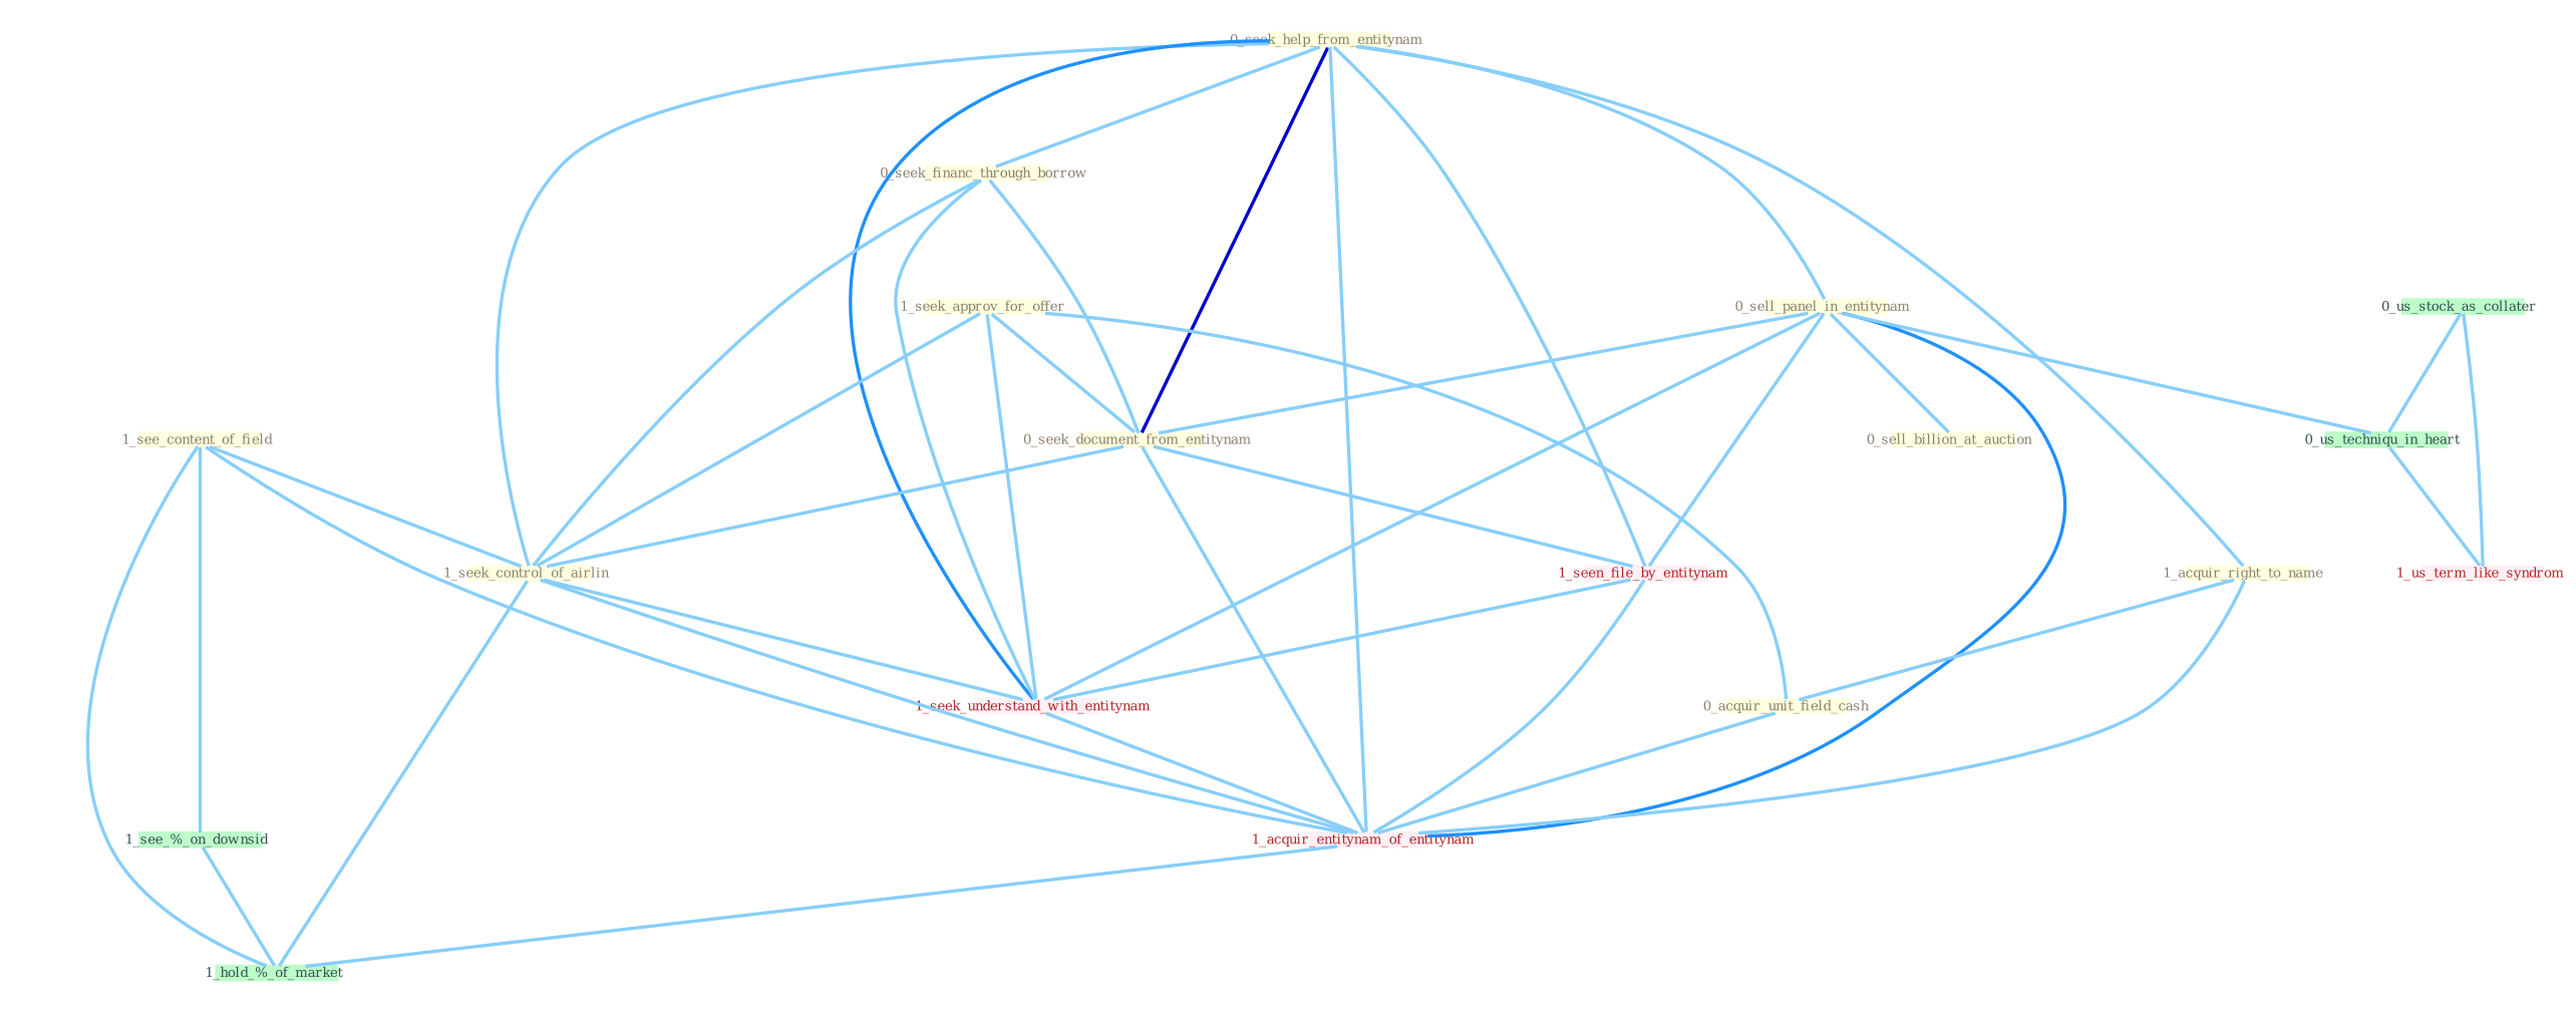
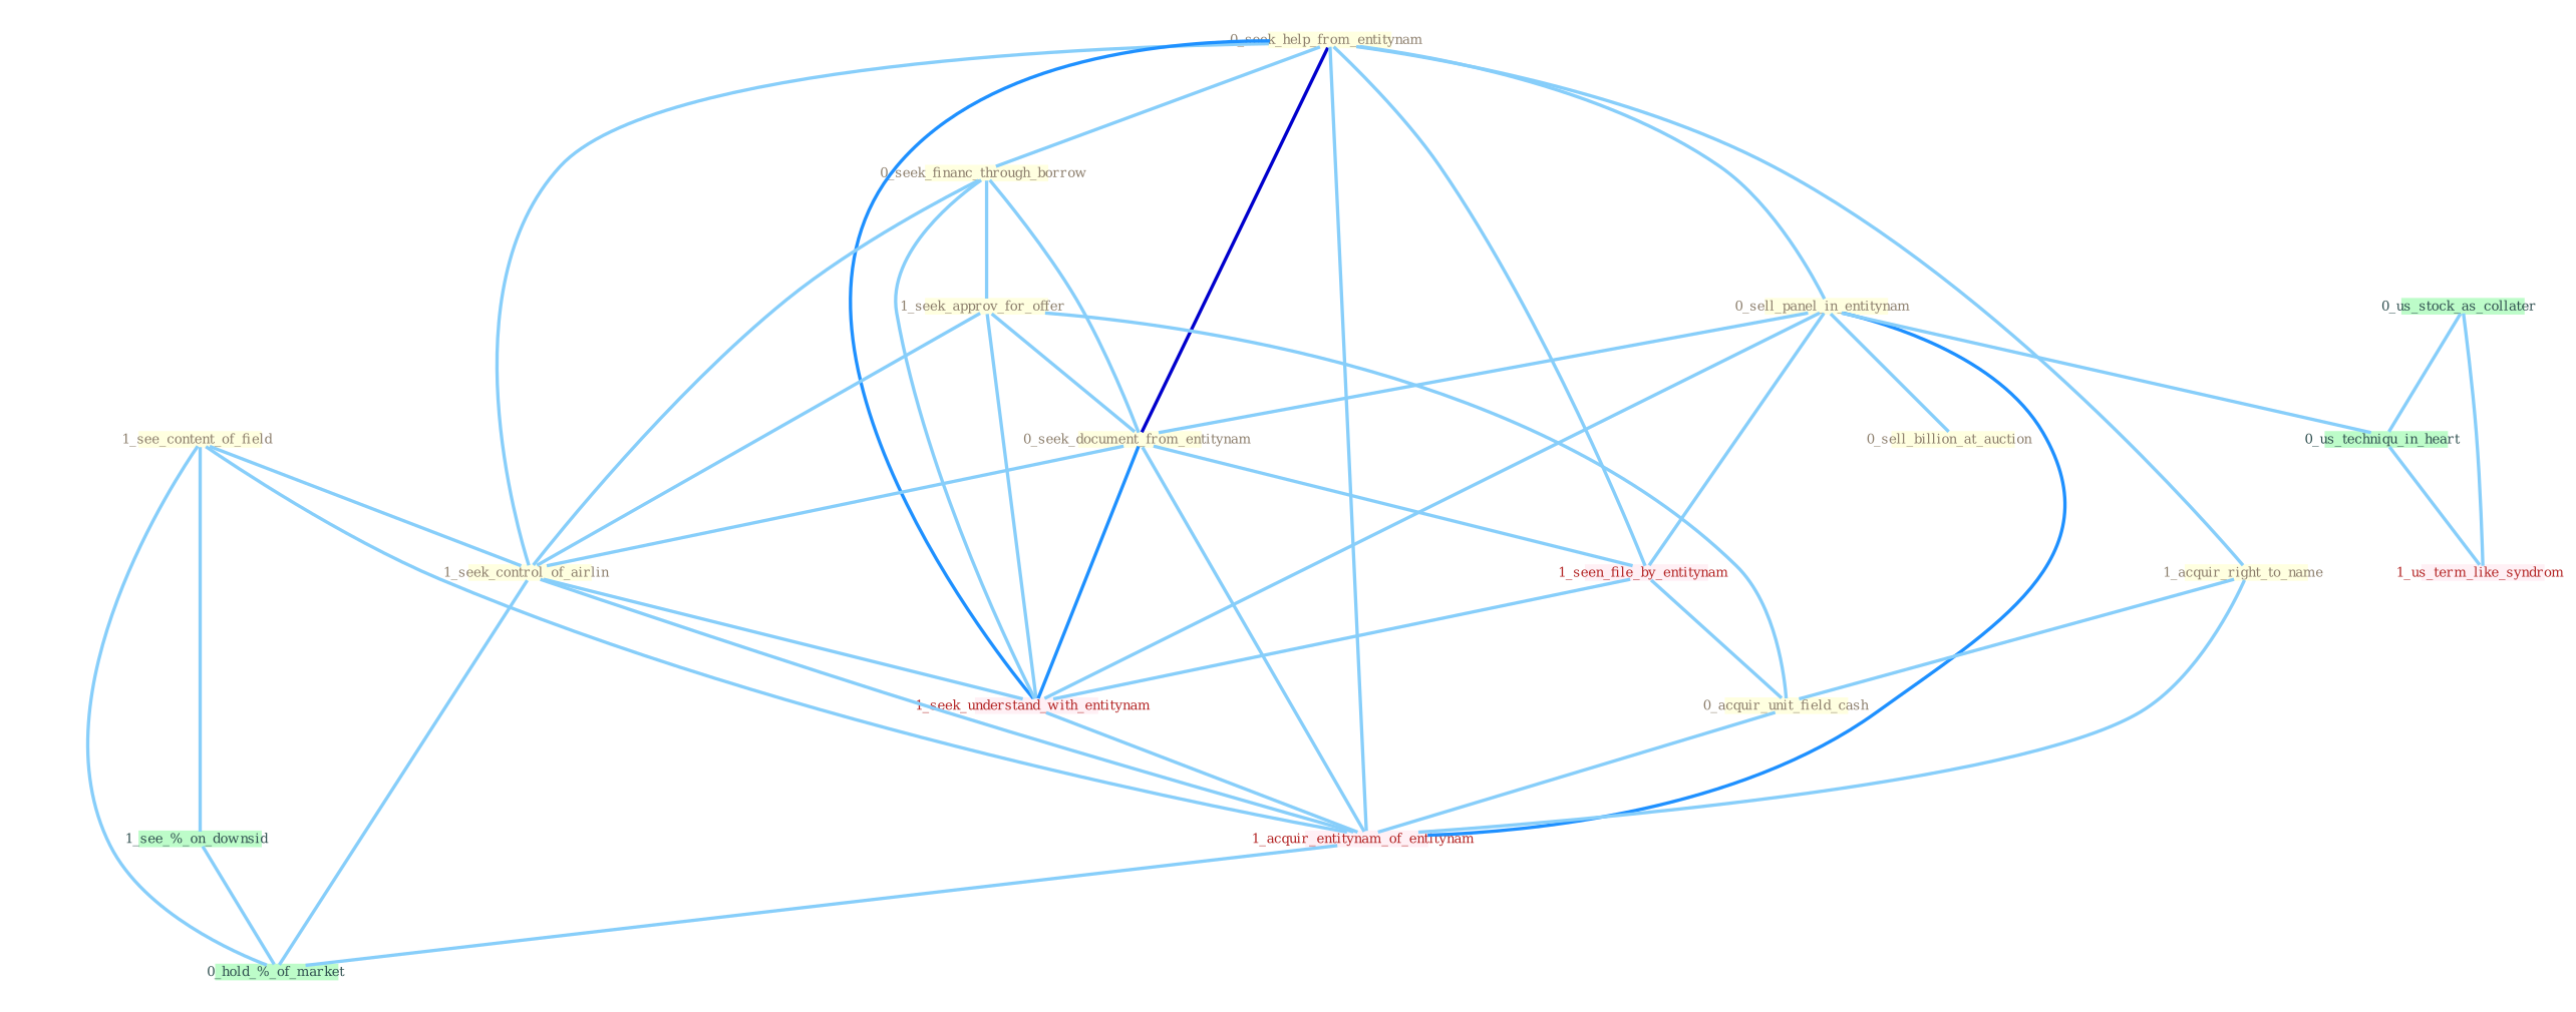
  graph {
    node [color="#ffffe0" fixedsize=true fontcolor="#8b7d6b" fontsize=4 shape=polygon style=filled]
    edge [color="#87cefa" w=1]
    "0_seek_help_from_entitynam " [height=.06 width=.5]
    "0_seek_financ_through_borrow " [height=.06 width=.5]
    "0_sell_panel_in_entitynam " [height=.06 width=.5]
    "1_seek_approv_for_offer " [height=.06 width=.5]
    "1_acquir_right_to_name " [height=.06 width=.5]
    n6 [height=.06 label="0_acquir_unit_field_cash" width=.5]
    "1_see_content_of_field " [height=.06 width=.5]
    "0_seek_document_from_entitynam " [height=.06 width=.5]
    "1_seek_control_of_airlin " [height=.06 width=.5]
    "0_sell_billion_at_auction " [height=.06 width=.5]
    "1_seen_file_by_entitynam " [color="#fff0f5" fontcolor="#b22222" height=.06 width=.5]
    "1_seek_understand_with_entitynam " [color="#fff0f5" fontcolor="#b22222" height=.06 width=.5]
    "1_acquir_entitynam_of_entitynam " [color="#fff0f5" fontcolor="#b22222" height=.06 width=.5]
    "1_us_term_like_syndrom " [color="#fff0f5" fontcolor="#b22222" height=.06 width=.5]
    "0_us_techniqu_in_heart " [color="#BDFCC9" fontcolor="#2f4f4f" height=.06 width=.5]
    "1_see_%_on_downsid " [color="#BDFCC9" fontcolor="#2f4f4f" height=.06 width=.5]
-   "1_hold_%_of_market " [color="#BDFCC9" fontcolor="#2f4f4f" height=.06 width=.5]
+   "1_hold_%_of_market " [color="#BDFCC9" fontcolor="#2f4f4f" height=.06 width=.5 label="0_hold_%_of_market"]
    "0_us_stock_as_collater " [color="#BDFCC9" fontcolor="#2f4f4f" height=.06 width=.5]
    subgraph sub_1 {
      "0_seek_help_from_entitynam "
      "0_seek_financ_through_borrow "
      "0_sell_panel_in_entitynam "
      "1_seek_approv_for_offer "
      "1_acquir_right_to_name "
      n6
      "1_see_content_of_field "
      "0_seek_document_from_entitynam "
      "1_seek_control_of_airlin "
      "0_sell_billion_at_auction "
    }
    subgraph sub_2 {
      "1_seen_file_by_entitynam "
      "1_seek_understand_with_entitynam "
      "1_acquir_entitynam_of_entitynam "
      "1_us_term_like_syndrom "
    }
    "0_seek_help_from_entitynam " -- "0_seek_financ_through_borrow "
    "0_seek_help_from_entitynam " -- "0_sell_panel_in_entitynam "
    "0_seek_help_from_entitynam " -- "1_acquir_right_to_name "
    "0_seek_help_from_entitynam " -- "0_seek_document_from_entitynam " [color="#0000cd" w=3]
    "0_seek_help_from_entitynam " -- "1_seek_control_of_airlin "
    "0_seek_help_from_entitynam " -- "1_seen_file_by_entitynam "
    "0_seek_help_from_entitynam " -- "1_seek_understand_with_entitynam " [color="#1e90ff" w=2]
    "0_seek_help_from_entitynam " -- "1_acquir_entitynam_of_entitynam "
+   "0_seek_financ_through_borrow " -- "1_seek_approv_for_offer "
    "0_seek_financ_through_borrow " -- "0_seek_document_from_entitynam "
    "0_seek_financ_through_borrow " -- "1_seek_control_of_airlin "
    "0_seek_financ_through_borrow " -- "1_seek_understand_with_entitynam "
    "0_sell_panel_in_entitynam " -- "0_seek_document_from_entitynam "
    "0_sell_panel_in_entitynam " -- "0_sell_billion_at_auction "
    "0_sell_panel_in_entitynam " -- "1_seen_file_by_entitynam "
    "0_sell_panel_in_entitynam " -- "1_seek_understand_with_entitynam "
    "0_sell_panel_in_entitynam " -- "1_acquir_entitynam_of_entitynam " [color="#1e90ff"]
    "0_sell_panel_in_entitynam " -- "0_us_techniqu_in_heart "
    "1_seek_approv_for_offer " -- n6
    "1_seek_approv_for_offer " -- "0_seek_document_from_entitynam "
    "1_seek_approv_for_offer " -- "1_seek_control_of_airlin "
    "1_seek_approv_for_offer " -- "1_seek_understand_with_entitynam "
    "1_acquir_right_to_name " -- n6
    "1_acquir_right_to_name " -- "1_acquir_entitynam_of_entitynam "
    n6 -- "1_acquir_entitynam_of_entitynam "
    "1_see_content_of_field " -- "1_seek_control_of_airlin "
    "1_see_content_of_field " -- "1_acquir_entitynam_of_entitynam "
    "1_see_content_of_field " -- "1_see_%_on_downsid "
    "1_see_content_of_field " -- "1_hold_%_of_market "
    "0_seek_document_from_entitynam " -- "1_seek_control_of_airlin "
    "0_seek_document_from_entitynam " -- "1_seen_file_by_entitynam "
+   "0_seek_document_from_entitynam " -- "1_seek_understand_with_entitynam " [color="#1e90ff" w=2]
    "0_seek_document_from_entitynam " -- "1_acquir_entitynam_of_entitynam "
    "1_seek_control_of_airlin " -- "1_seek_understand_with_entitynam "
    "1_seek_control_of_airlin " -- "1_acquir_entitynam_of_entitynam "
    "1_seek_control_of_airlin " -- "1_hold_%_of_market "
    "1_seen_file_by_entitynam " -- "1_seek_understand_with_entitynam "
-   "1_seen_file_by_entitynam " -- "1_acquir_entitynam_of_entitynam "
+   "1_seen_file_by_entitynam " -- n6
    "1_seek_understand_with_entitynam " -- "1_acquir_entitynam_of_entitynam "
    "1_acquir_entitynam_of_entitynam " -- "1_hold_%_of_market "
    "0_us_techniqu_in_heart " -- "1_us_term_like_syndrom "
    "1_see_%_on_downsid " -- "1_hold_%_of_market "
    "0_us_stock_as_collater " -- "1_us_term_like_syndrom "
    "0_us_stock_as_collater " -- "0_us_techniqu_in_heart "
  }
